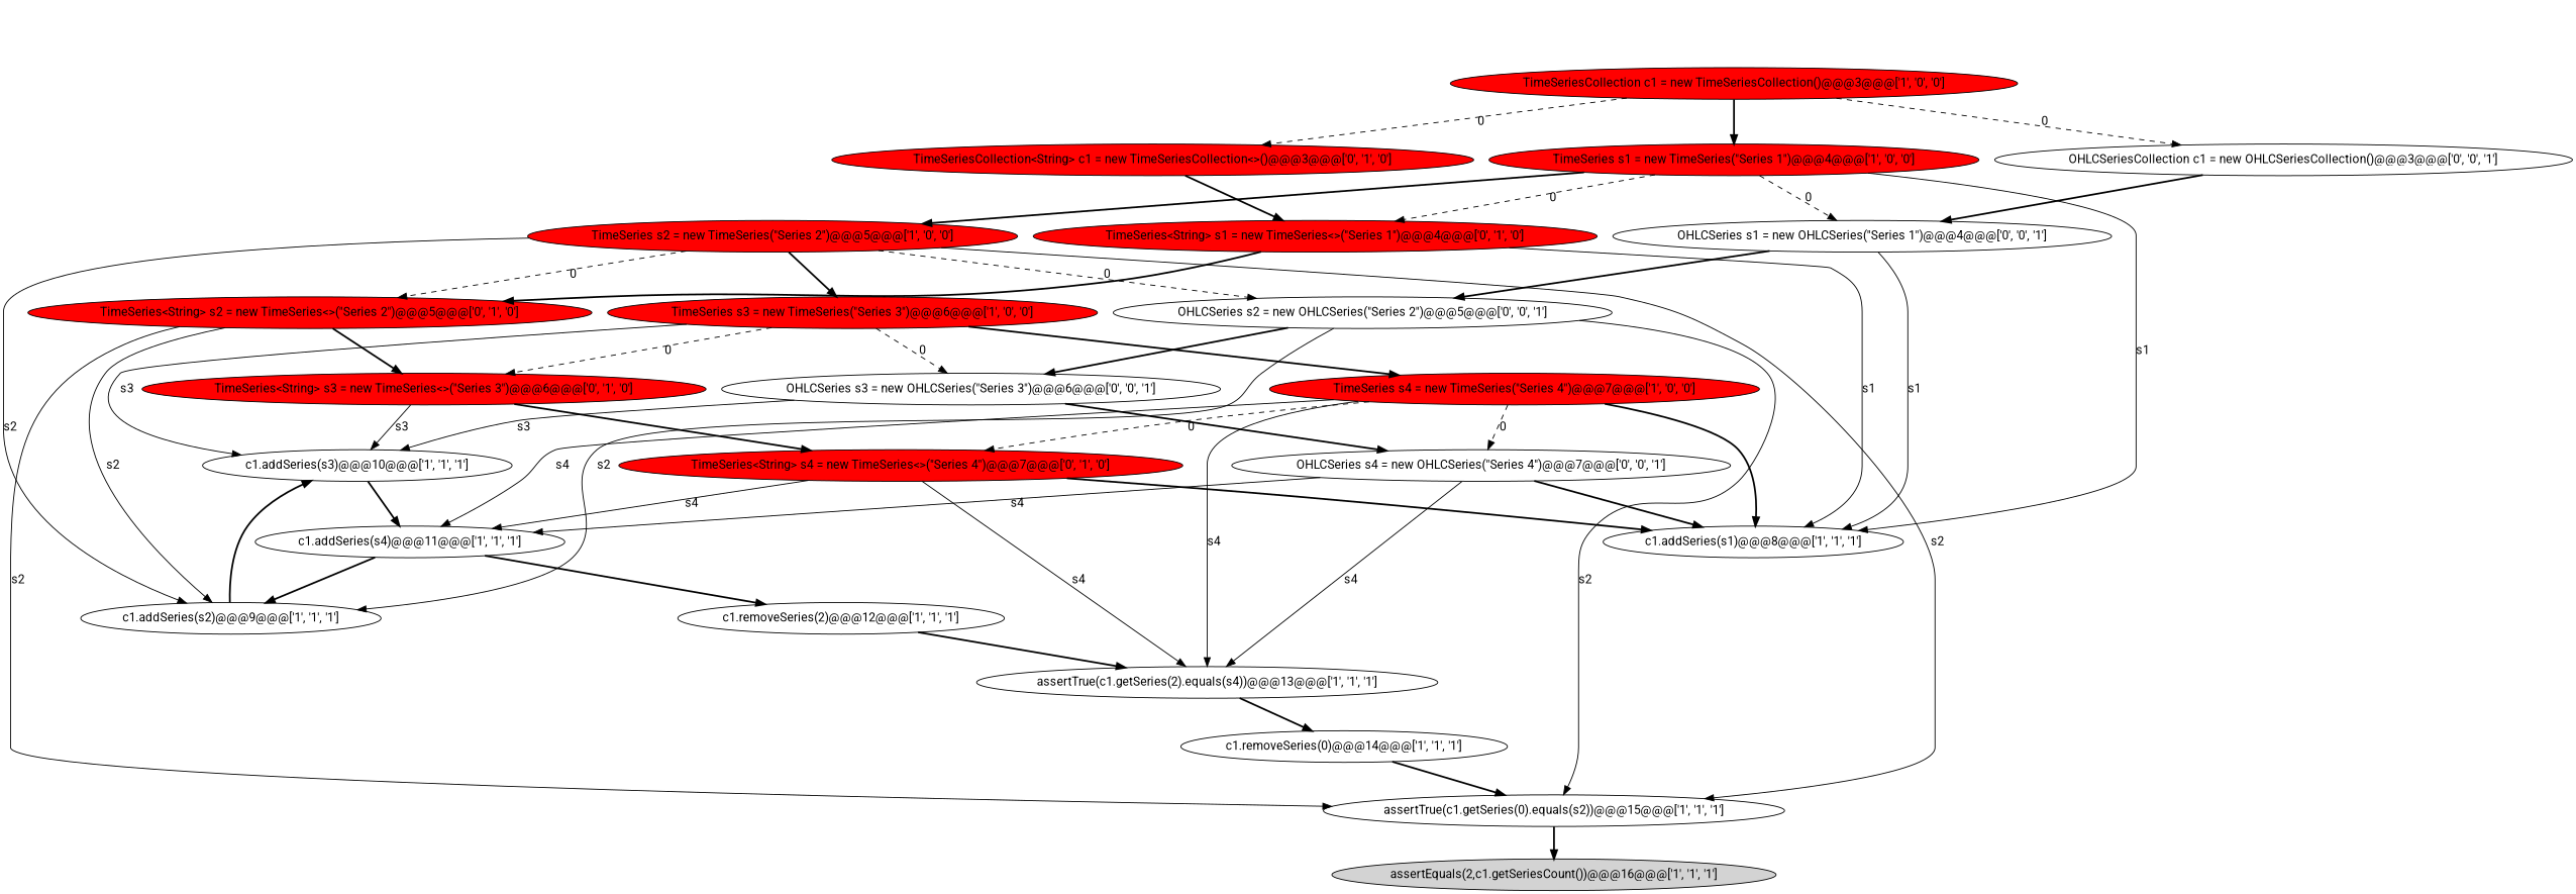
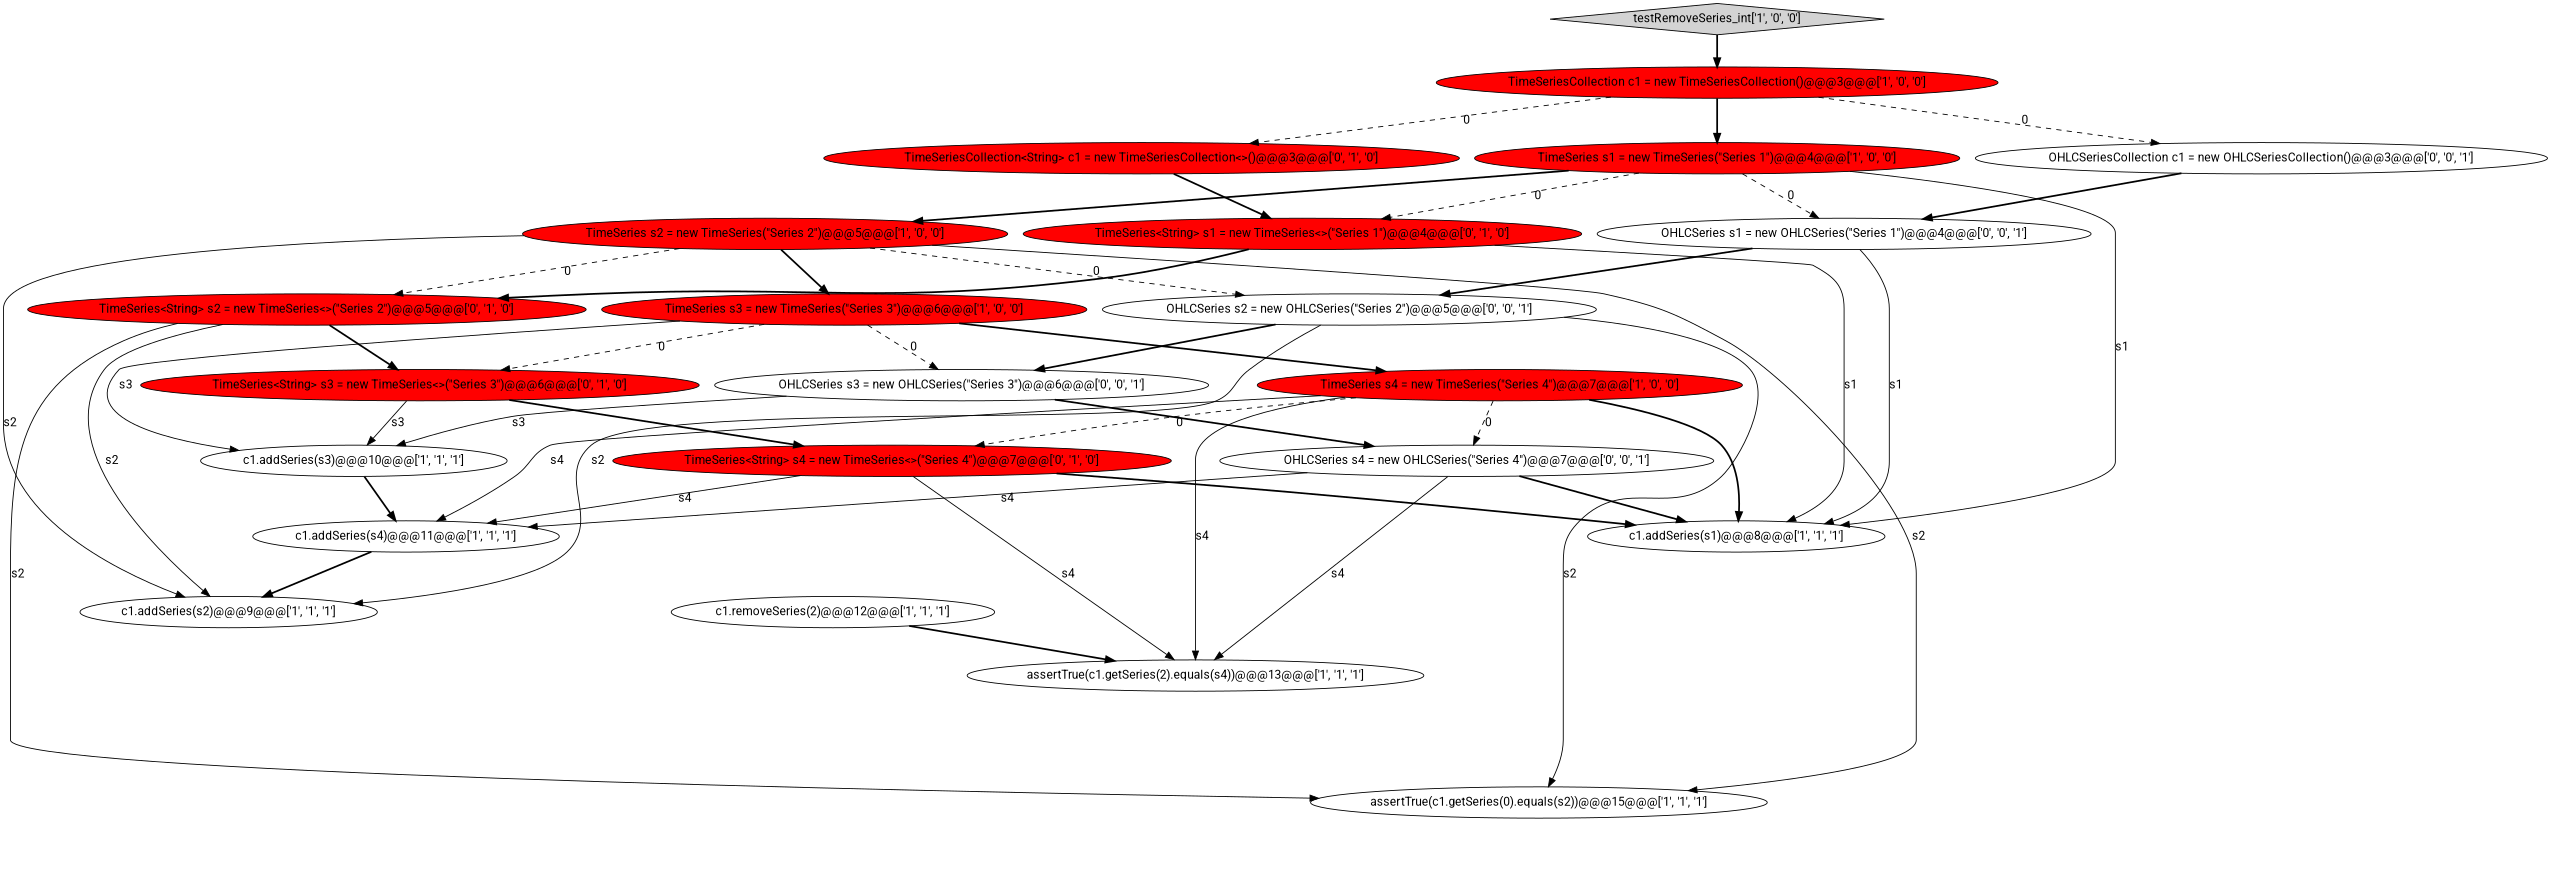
  digraph {
    fontname=Roboto
    node [fillcolor=white fontname=Roboto shape=ellipse style=filled]
    edge [fontname=Roboto style=bold]
    n1 [label="OHLCSeriesCollection c1 = new OHLCSeriesCollection()@@@3@@@['0', '0', '1']"]
    n2 [label="OHLCSeries s1 = new OHLCSeries(\"Series 1\")@@@4@@@['0', '0', '1']"]
    n3 [label="c1.addSeries(s1)@@@8@@@['1', '1', '1']"]
    n4 [label="OHLCSeries s2 = new OHLCSeries(\"Series 2\")@@@5@@@['0', '0', '1']"]
    n5 [fillcolor=red label="TimeSeries s3 = new TimeSeries(\"Series 3\")@@@6@@@['1', '0', '0']"]
    n6 [fillcolor=red label="TimeSeries s4 = new TimeSeries(\"Series 4\")@@@7@@@['1', '0', '0']"]
    n7 [label="OHLCSeries s3 = new OHLCSeries(\"Series 3\")@@@6@@@['0', '0', '1']"]
    n8 [label="c1.addSeries(s3)@@@10@@@['1', '1', '1']"]
    n9 [fillcolor=red label="TimeSeries<String> s3 = new TimeSeries<>(\"Series 3\")@@@6@@@['0', '1', '0']"]
    n10 [label="c1.addSeries(s4)@@@11@@@['1', '1', '1']"]
    n11 [label="OHLCSeries s4 = new OHLCSeries(\"Series 4\")@@@7@@@['0', '0', '1']"]
    n12 [label="assertTrue(c1.getSeries(2).equals(s4))@@@13@@@['1', '1', '1']"]
    n13 [fillcolor=red label="TimeSeries<String> s4 = new TimeSeries<>(\"Series 4\")@@@7@@@['0', '1', '0']"]
    n14 [label="assertTrue(c1.getSeries(0).equals(s2))@@@15@@@['1', '1', '1']"]
-   n15 [fillcolor=lightgray label="assertEquals(2,c1.getSeriesCount())@@@16@@@['1', '1', '1']"]
    n16 [fillcolor=red label="TimeSeries<String> s1 = new TimeSeries<>(\"Series 1\")@@@4@@@['0', '1', '0']"]
    n17 [fillcolor=red label="TimeSeries<String> s2 = new TimeSeries<>(\"Series 2\")@@@5@@@['0', '1', '0']"]
    n18 [label="c1.addSeries(s2)@@@9@@@['1', '1', '1']"]
    n19 [fillcolor=red label="TimeSeries s2 = new TimeSeries(\"Series 2\")@@@5@@@['1', '0', '0']"]
+   n20 [fillcolor=lightgray label="testRemoveSeries_int['1', '0', '0']" shape=diamond]
    n21 [fillcolor=red label="TimeSeriesCollection c1 = new TimeSeriesCollection()@@@3@@@['1', '0', '0']"]
    n22 [fillcolor=red label="TimeSeries s1 = new TimeSeries(\"Series 1\")@@@4@@@['1', '0', '0']"]
    n23 [fillcolor=red label="TimeSeriesCollection<String> c1 = new TimeSeriesCollection<>()@@@3@@@['0', '1', '0']"]
    n24 [label="c1.removeSeries(2)@@@12@@@['1', '1', '1']"]
-   n25 [label="c1.removeSeries(0)@@@14@@@['1', '1', '1']"]
    n1 -> n2
    n2 -> n3 [label=s1 style=solid]
    n2 -> n4
    n4 -> n7
    n4 -> n14 [label=s2 style=solid]
    n4 -> n18 [label=s2 style=solid]
    n5 -> n6
    n5 -> n7 [label=0 style=dashed]
    n5 -> n8 [label=s3 style=solid]
    n5 -> n9 [label=0 style=dashed]
    n6 -> n3
    n6 -> n10 [label=s4 style=solid]
    n6 -> n11 [label=0 style=dashed]
    n6 -> n12 [label=s4 style=solid]
    n6 -> n13 [label=0 style=dashed]
    n7 -> n8 [label=s3 style=solid]
    n7 -> n11
    n8 -> n10
    n9 -> n8 [label=s3 style=solid]
    n9 -> n13
    n10 -> n18
-   n10 -> n24
    n11 -> n3
    n11 -> n10 [label=s4 style=solid]
    n11 -> n12 [label=s4 style=solid]
-   n12 -> n25
    n13 -> n3
    n13 -> n10 [label=s4 style=solid]
    n13 -> n12 [label=s4 style=solid]
-   n14 -> n15
    n16 -> n3 [label=s1 style=solid]
    n16 -> n17
    n17 -> n9
    n17 -> n14 [label=s2 style=solid]
    n17 -> n18 [label=s2 style=solid]
-   n18 -> n8
    n19 -> n4 [label=0 style=dashed]
    n19 -> n5
    n19 -> n14 [label=s2 style=solid]
    n19 -> n17 [label=0 style=dashed]
    n19 -> n18 [label=s2 style=solid]
+   n20 -> n21
    n21 -> n1 [label=0 style=dashed]
    n21 -> n22
    n21 -> n23 [label=0 style=dashed]
    n22 -> n2 [label=0 style=dashed]
    n22 -> n3 [label=s1 style=solid]
    n22 -> n16 [label=0 style=dashed]
    n22 -> n19
    n23 -> n16
    n24 -> n12
-   n25 -> n14
  }
